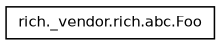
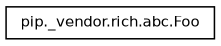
  digraph {
    rankdir=LR
-   n1 [color=black fillcolor=white fontname=Helvetica fontsize=10 height=0.2 label="rich._vendor.rich.abc.Foo" shape=record style=filled width=0.4]
+   n1 [color=black fillcolor=white fontname=Helvetica fontsize=10 height=0.2 label="pip._vendor.rich.abc.Foo" shape=record style=filled width=0.4]
  }
